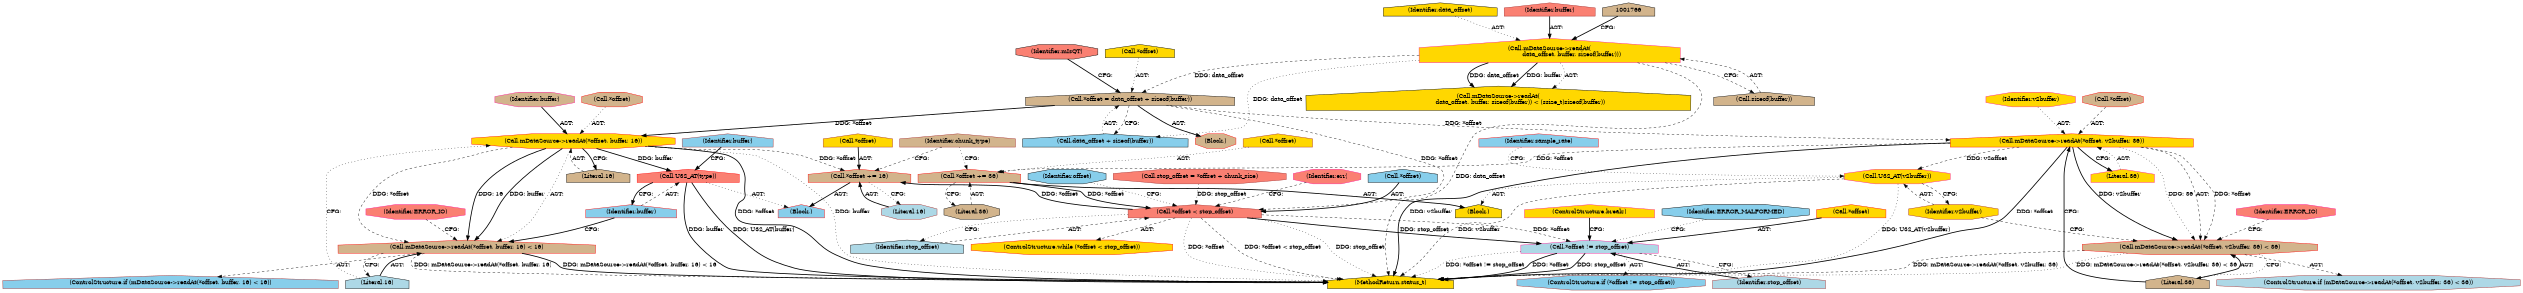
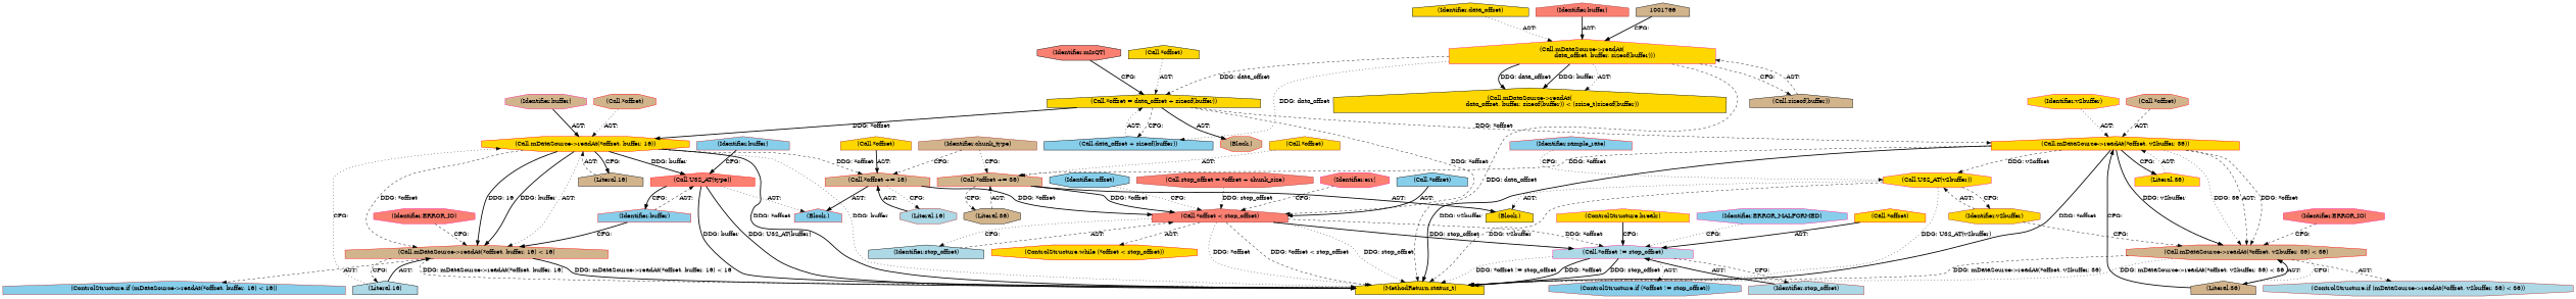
  digraph {
    node [color=black fillcolor=gold shape=house style=filled]
    edge [style=bold]
-   n1 [fillcolor=tan label="(Call,*offset = data_offset + sizeof(buffer))"]
+   n1 [label="(Call,*offset = data_offset + sizeof(buffer))"]
    n2 [color=red label="(Call,mDataSource->readAt(*offset, buffer, 16))" shape=octagon]
    n3 [color=brown fillcolor=salmon label="(Call,*offset < stop_offset)"]
    n4 [color=red label="(Call,mDataSource->readAt(*offset, v2buffer, 36))"]
    n5 [color=red fillcolor=tan label="(Block,)" shape=octagon]
    n6 [fillcolor=skyblue label="(Call,data_offset + sizeof(buffer))"]
    n7 [label="(MethodReturn,status_t)"]
    n8 [color=red fillcolor=tan label="(Call,mDataSource->readAt(*offset, buffer, 16) < 16)"]
    n9 [color=red fillcolor=salmon label="(Call,U32_AT(type))"]
    n10 [color=red fillcolor=tan label="(Call,*offset += 16)"]
    n11 [fillcolor=tan label="(Literal,16)"]
    n12 [color=deeppink fillcolor=lightblue label="(Call,*offset != stop_offset)"]
    n13 [fillcolor=lightblue label="(Identifier,stop_offset)"]
    n14 [color=red label="(ControlStructure,while (*offset < stop_offset))" shape=octagon]
    n15 [color=red fillcolor=tan label="(Call,mDataSource->readAt(*offset, v2buffer, 36) < 36)" shape=octagon]
    n16 [color=deeppink label="(Call,U32_AT(v2buffer))" shape=octagon]
    n17 [color=red fillcolor=tan label="(Call,*offset += 36)"]
    n18 [color=deeppink label="(Literal,36)"]
    n19 [color=deeppink label="(Call,mDataSource->readAt(\n                        data_offset, buffer, sizeof(buffer)))"]
    n20 [label="(Call,mDataSource->readAt(\n                        data_offset, buffer, sizeof(buffer)) < (ssize_t)sizeof(buffer))"]
    n21 [fillcolor=tan label="(Call,sizeof(buffer))"]
    n22 [color=brown fillcolor=skyblue label="(ControlStructure,if (mDataSource->readAt(*offset, buffer, 16) < 16))"]
    n23 [fillcolor=lightblue label="(Literal,16)"]
    n24 [color=red fillcolor=skyblue label="(Identifier,buffer)"]
    n25 [color=red fillcolor=skyblue label="(Block,)"]
    n26 [color=brown fillcolor=lightblue label="(Literal,16)" shape=octagon]
    n27 [color=brown fillcolor=lightblue label="(Identifier,stop_offset)"]
    n28 [color=brown fillcolor=skyblue label="(ControlStructure,if (*offset != stop_offset))" shape=octagon]
    n29 [fillcolor=tan label="(Literal,36)"]
    n30 [color=brown fillcolor=lightblue label="(ControlStructure,if (mDataSource->readAt(*offset, v2buffer, 36) < 36))" shape=octagon]
    n31 [label="(Block,)"]
    n32 [color=brown label="(Identifier,v2buffer)" shape=octagon]
    n33 [fillcolor=tan label="(Literal,36)" shape=octagon]
    n34 [color=deeppink fillcolor=tan label="(Identifier,buffer)" shape=octagon]
    n35 [color=brown label="(Call,*offset)"]
    n36 [color=brown fillcolor=skyblue label="(Identifier,buffer)"]
    n37 [color=red fillcolor=skyblue label="(Identifier,sample_rate)"]
    n38 [color=deeppink label="(Identifier,v2buffer)" shape=octagon]
    n39 [fillcolor=skyblue label="(Call,*offset)"]
    n40 [fillcolor=salmon label="(Identifier,mIsQT)" shape=octagon]
    n41 [fillcolor=skyblue label="(Identifier,offset)" shape=octagon]
    n42 [color=red label="(Call,*offset)"]
    n43 [label="(Call,*offset)"]
    n44 [label="(Identifier,data_offset)"]
    n45 [color=brown fillcolor=salmon label="(Call,stop_offset = *offset + chunk_size)" shape=octagon]
    n46 [color=red fillcolor=tan label="(Call,*offset)" shape=octagon]
    n47 [color=deeppink fillcolor=salmon label="(Identifier,err)" shape=octagon]
    n48 [color=deeppink fillcolor=salmon label="(Identifier,ERROR_IO)" shape=octagon]
    n49 [color=deeppink fillcolor=salmon label="(Identifier,ERROR_IO)" shape=octagon]
    n50 [color=brown label="(Call,*offset)"]
    n51 [color=red fillcolor=tan label="(Call,*offset)" shape=octagon]
    n52 [color=brown fillcolor=salmon label="(Identifier,buffer)"]
    n53 [color=deeppink label="(ControlStructure,break;)"]
-   n54 [fillcolor=skyblue label="(Identifier,ERROR_MALFORMED)" shape=octagon]
+   n54 [color=deeppink fillcolor=skyblue label="(Identifier,ERROR_MALFORMED)" shape=octagon]
    n55 [color=brown fillcolor=tan label="(Identifier,chunk_type)"]
    1001766 [fillcolor=tan]
    n1 -> n2 [label="DDG: *offset"]
    n1 -> n3 [label="DDG: *offset" style=dashed]
    n1 -> n4 [label="DDG: *offset" style=dashed]
    n1 -> n5 [label="AST: "]
    n1 -> n6 [label="CFG: " style=dashed]
    n2 -> n7 [label="DDG: buffer" style=dotted]
    n2 -> n7 [label="DDG: *offset"]
    n2 -> n8 [label="AST: " style=dotted]
    n2 -> n8 [label="DDG: *offset" style=dashed]
    n2 -> n8 [label="DDG: buffer"]
    n2 -> n8 [label="DDG: 16"]
    n2 -> n9 [label="DDG: buffer"]
    n2 -> n10 [label="DDG: *offset" style=dashed]
    n2 -> n11 [label="CFG: "]
    n3 -> n7 [label="DDG: *offset < stop_offset" style=dashed]
    n3 -> n7 [label="DDG: stop_offset" style=dotted]
    n3 -> n7 [label="DDG: *offset" style=dotted]
    n3 -> n12 [label="DDG: *offset" style=dashed]
    n3 -> n12 [label="DDG: stop_offset"]
    n3 -> n13 [label="CFG: " style=dotted]
    n3 -> n14 [label="AST: " style=dashed]
    n4 -> n7 [label="DDG: v2buffer"]
    n4 -> n7 [label="DDG: *offset"]
    n4 -> n15 [label="AST: " style=dashed]
    n4 -> n15 [label="DDG: *offset" style=dashed]
    n4 -> n15 [label="DDG: v2buffer"]
    n4 -> n15 [label="DDG: 36" style=dotted]
    n4 -> n16 [label="DDG: v2offset" style=dashed]
    n4 -> n17 [label="DDG: *offset" style=dashed]
    n4 -> n18 [label="CFG: "]
    n6 -> n1 [label="AST: " style=dotted]
    n8 -> n7 [label="DDG: mDataSource->readAt(*offset, buffer, 16) < 16"]
    n8 -> n7 [label="DDG: mDataSource->readAt(*offset, buffer, 16)" style=dashed]
    n8 -> n22 [label="AST: " style=dashed]
    n8 -> n23 [label="CFG: " style=dashed]
    n9 -> n7 [label="DDG: buffer"]
    n9 -> n7 [label="DDG: U32_AT(buffer)"]
    n9 -> n24 [label="CFG: "]
    n9 -> n25 [label="AST: " style=dotted]
-   n3 -> n10 [label="DDG: *offset"]
+   n10 -> n3 [label="DDG: *offset"]
    n10 -> n25 [label="AST: "]
    n10 -> n26 [label="CFG: " style=dotted]
    n11 -> n2 [label="AST: " style=dashed]
    n12 -> n7 [label="DDG: stop_offset"]
    n12 -> n7 [label="DDG: *offset != stop_offset" style=dotted]
    n12 -> n7 [label="DDG: *offset"]
    n12 -> n27 [label="CFG: " style=dashed]
    n12 -> n28 [label="AST: " style=dotted]
    n13 -> n3 [label="AST: " style=dashed]
    n15 -> n7 [label="DDG: mDataSource->readAt(*offset, v2buffer, 36) < 36" style=dotted]
    n15 -> n7 [label="DDG: mDataSource->readAt(*offset, v2buffer, 36)" style=dashed]
    n15 -> n29 [label="CFG: " style=dotted]
    n15 -> n30 [label="AST: " style=dashed]
    n16 -> n7 [label="DDG: v2buffer" style=dashed]
    n16 -> n7 [label="DDG: U32_AT(v2buffer)" style=dotted]
    n16 -> n31 [label="AST: " style=dotted]
    n16 -> n32 [label="CFG: " style=dashed]
    n17 -> n3 [label="DDG: *offset"]
    n17 -> n31 [label="AST: "]
    n17 -> n33 [label="CFG: " style=dashed]
    n18 -> n4 [label="AST: " style=dotted]
    n19 -> n1 [label="DDG: data_offset" style=dashed]
    n19 -> n6 [label="DDG: data_offset" style=dotted]
    n19 -> n7 [label="DDG: data_offset" style=dashed]
    n19 -> n20 [label="AST: " style=dotted]
    n19 -> n20 [label="DDG: data_offset"]
    n19 -> n20 [label="DDG: buffer"]
    n19 -> n21 [label="CFG: " style=dashed]
    n21 -> n19 [label="AST: " style=dashed]
    n23 -> n2 [label="CFG: " style=dotted]
    n23 -> n8 [label="AST: "]
    n24 -> n8 [label="CFG: "]
    n24 -> n9 [label="AST: " style=dashed]
    n26 -> n10 [label="AST: "]
    n27 -> n12 [label="AST: "]
    n29 -> n4 [label="CFG: "]
    n29 -> n15 [label="AST: "]
    n32 -> n15 [label="CFG: " style=dashed]
    n32 -> n16 [label="AST: " style=dashed]
    n33 -> n17 [label="AST: " style=dashed]
    n34 -> n2 [label="AST: "]
    n35 -> n10 [label="AST: "]
    n36 -> n9 [label="CFG: "]
    n37 -> n16 [label="CFG: " style=dotted]
    n38 -> n4 [label="AST: " style=dotted]
    n39 -> n3 [label="AST: "]
    n40 -> n1 [label="CFG: "]
    n41 -> n3 [label="CFG: " style=dotted]
    n42 -> n12 [label="AST: "]
    n43 -> n1 [label="AST: " style=dotted]
    n44 -> n19 [label="AST: " style=dotted]
    n45 -> n3 [label="DDG: stop_offset" style=dotted]
    n46 -> n2 [label="AST: " style=dotted]
    n47 -> n3 [label="CFG: " style=dashed]
    n48 -> n15 [label="CFG: " style=dashed]
    n49 -> n8 [label="CFG: " style=dashed]
    n50 -> n17 [label="AST: " style=dotted]
    n51 -> n4 [label="AST: " style=dashed]
    n52 -> n19 [label="AST: "]
    n53 -> n12 [label="CFG: "]
    n54 -> n12 [label="CFG: " style=dotted]
    n55 -> n10 [label="CFG: " style=dashed]
    n55 -> n17 [label="CFG: " style=dotted]
    1001766 -> n19 [label="CFG: "]
  }
